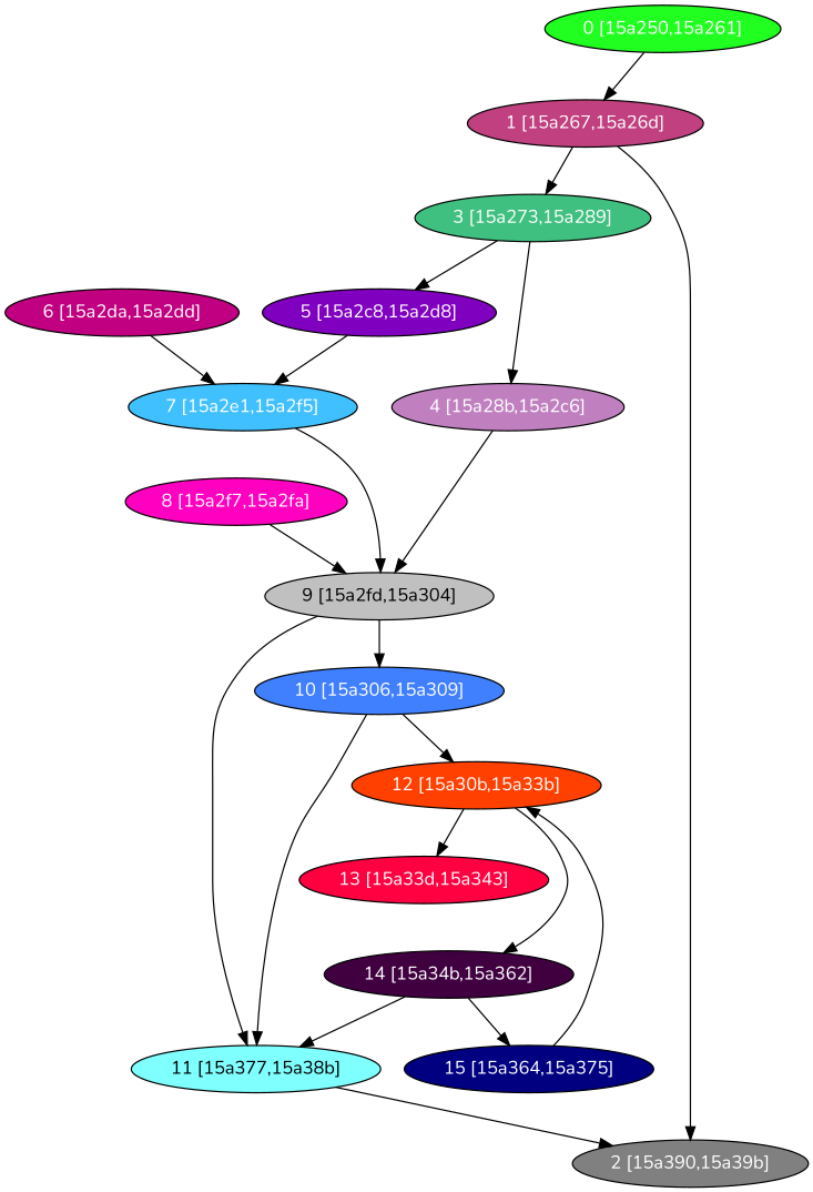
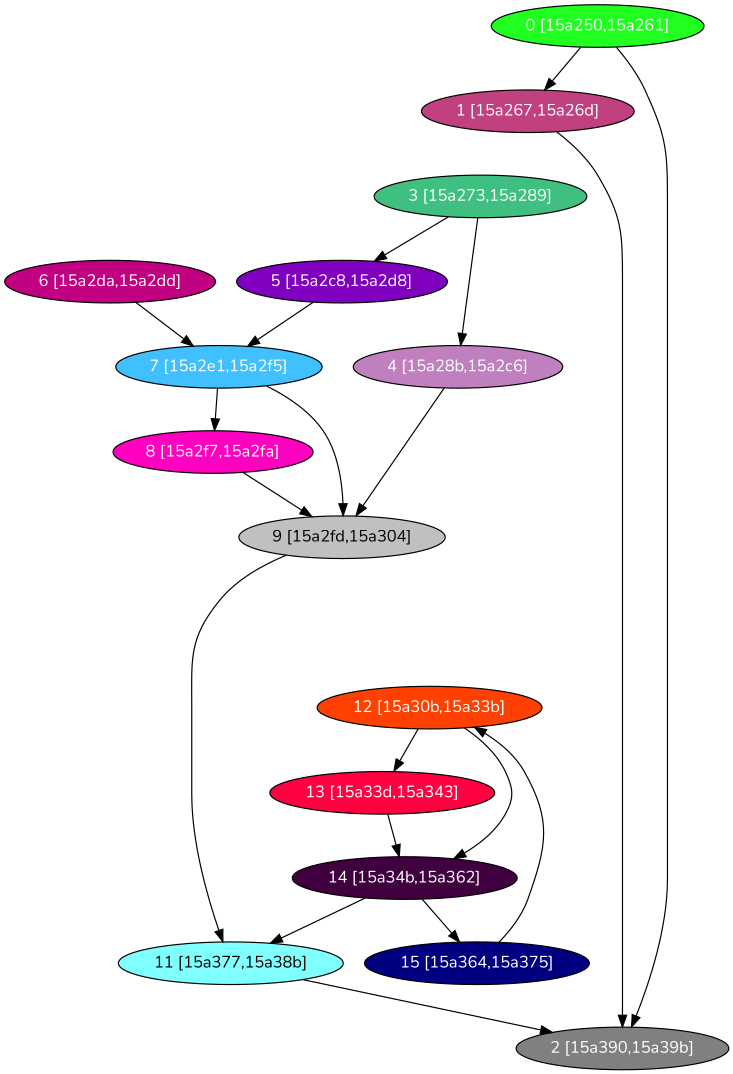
  digraph {
    fontname=Nunito
    node [fontcolor="#ffffff" fontname=Nunito shape=oval style=filled]
    edge [fontname=Nunito]
    n1 [fillcolor="#20FF20" label="0 [15a250,15a261]"]
    n2 [fillcolor="#C04080" label="1 [15a267,15a26d]"]
    n3 [fillcolor="#808080" label="2 [15a390,15a39b]"]
    n4 [fillcolor="#40C080" label="3 [15a273,15a289]"]
    n5 [fillcolor="#C080C0" label="4 [15a28b,15a2c6]"]
    n6 [fillcolor="#8000C0" label="5 [15a2c8,15a2d8]"]
    n7 [fillcolor="#C0C0C0" fontcolor="#000000" label="9 [15a2fd,15a304]"]
    n8 [fillcolor="#40C0FF" label="7 [15a2e1,15a2f5]"]
-   n9 [fillcolor="#4080FF" label="10 [15a306,15a309]"]
    n10 [fillcolor="#80FFFF" fontcolor="#000000" label="11 [15a377,15a38b]"]
    n11 [fillcolor="#C00080" label="6 [15a2da,15a2dd]"]
    n12 [fillcolor="#FF00C0" label="8 [15a2f7,15a2fa]"]
    n13 [fillcolor="#FF4000" label="12 [15a30b,15a33b]"]
    n14 [fillcolor="#FF0040" label="13 [15a33d,15a343]"]
    n15 [fillcolor="#400040" label="14 [15a34b,15a362]"]
    n16 [fillcolor="#000080" label="15 [15a364,15a375]"]
    n1 -> n2
+   n1 -> n3
    n2 -> n3
-   n2 -> n4
    n4 -> n5
    n4 -> n6
    n5 -> n7
    n6 -> n8
-   n7 -> n9
    n7 -> n10
    n8 -> n7
-   n9 -> n10
-   n9 -> n13
+   n8 -> n12
    n10 -> n3
    n11 -> n8
    n12 -> n7
    n13 -> n14
    n13 -> n15
+   n14 -> n15
    n15 -> n10
    n15 -> n16
    n16 -> n13
  }
